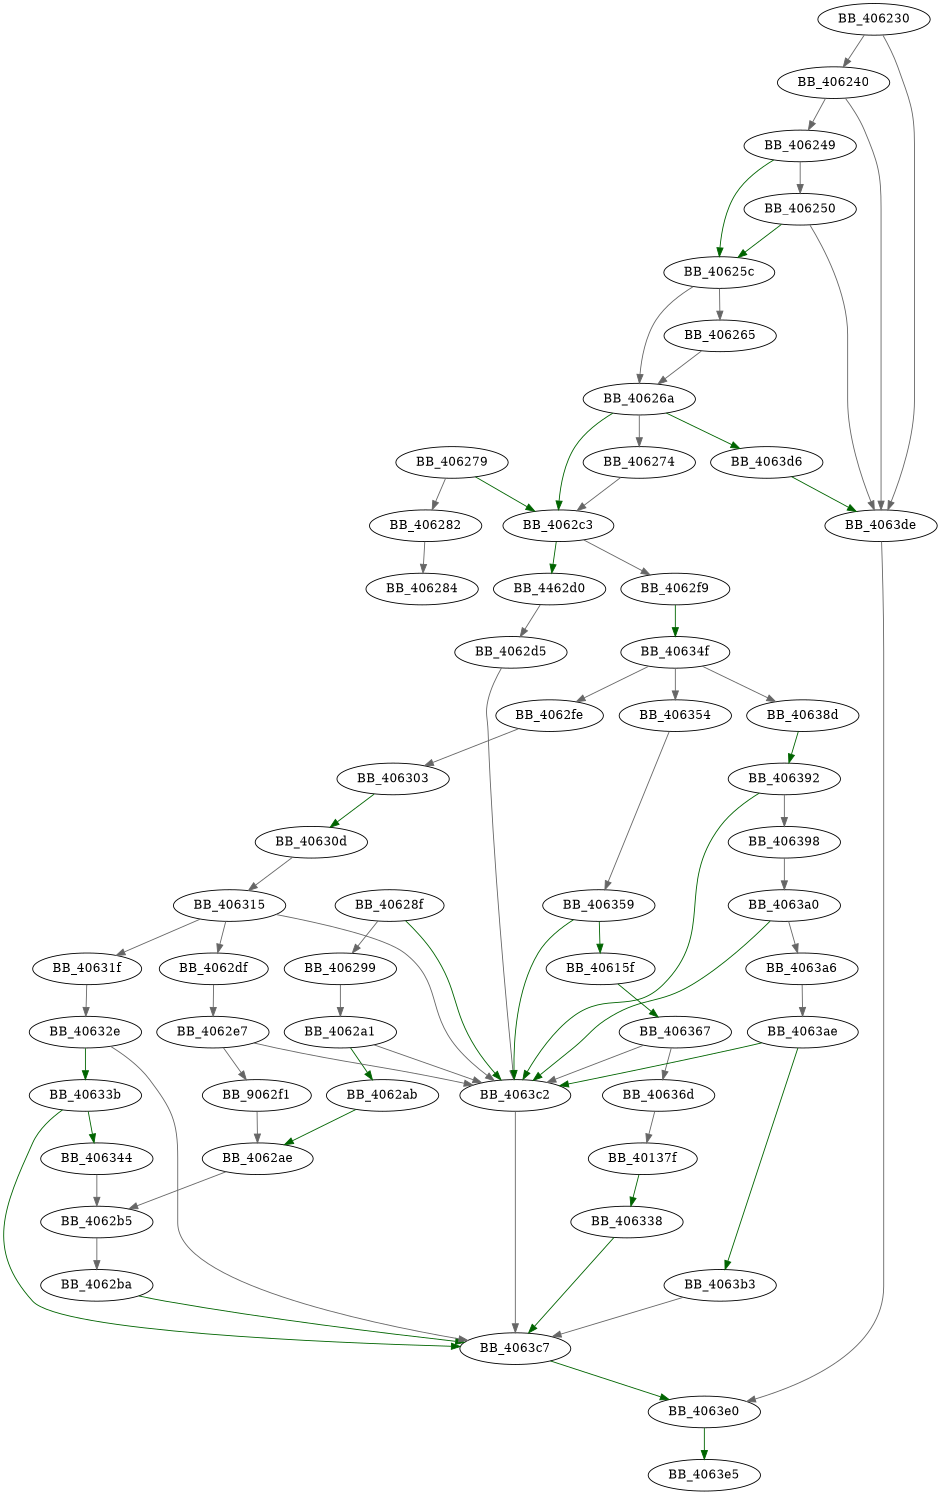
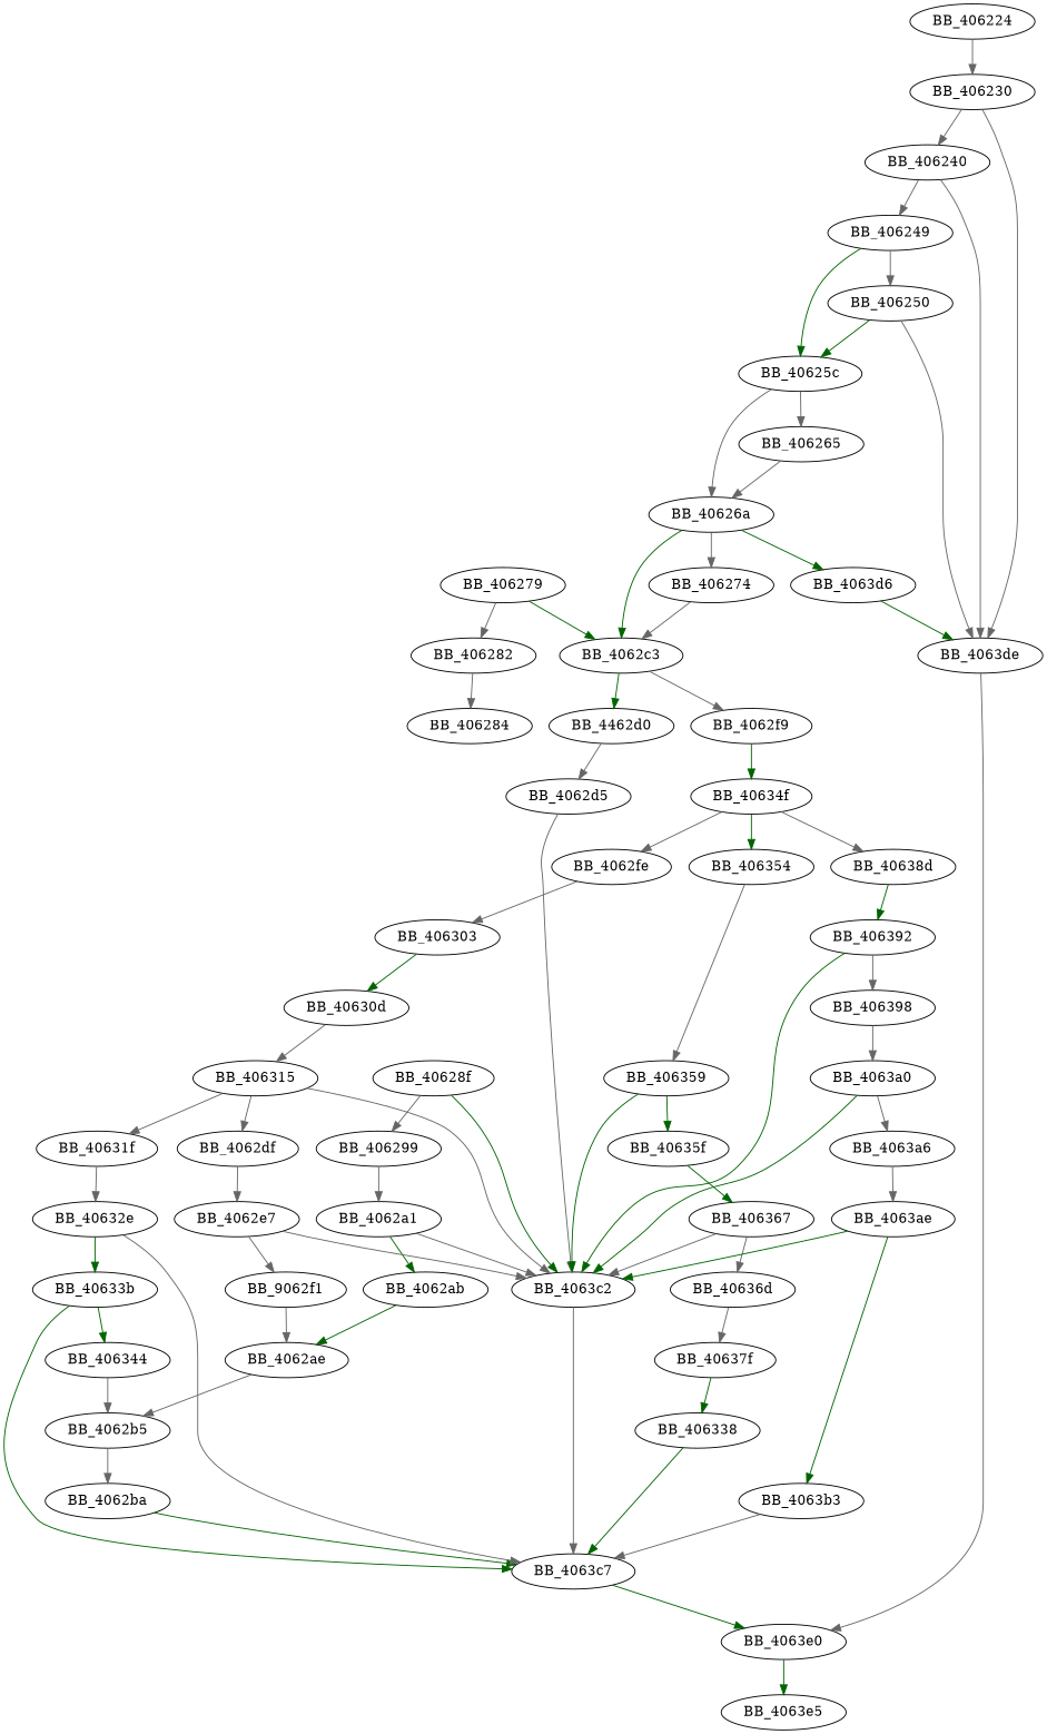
  digraph {
    edge [color=gray40]
+   BB_406224
    BB_406230
    BB_406240
    BB_4063de
    BB_406249
    BB_4063e0
    BB_406250
    BB_40625c
    BB_4063e5
    BB_406265
    BB_40626a
    BB_406274
    BB_4062c3
    BB_4063d6
    n15 [label=BB_4462d0]
    BB_4062f9
    BB_406279
    BB_406282
    BB_4062d5
    BB_40634f
    BB_406284
    BB_40628f
    BB_406299
    BB_4063c2
    BB_4062a1
    BB_4063c7
    BB_4062ab
    BB_4062ae
    BB_4062b5
    BB_4062ba
    BB_4062fe
    BB_406303
    BB_406354
    BB_40638d
    BB_4062df
    BB_4062e7
    n37 [label=BB_9062f1]
    BB_40630d
    BB_406359
    BB_406392
    BB_406315
    BB_40631f
    BB_40632e
    BB_40633b
    BB_406344
-   BB_40635f [label=BB_40615f]
+   BB_40635f
    BB_406398
    BB_406367
    BB_40636d
-   BB_40637f [label=BB_40137f]
+   BB_40637f
    n51 [label=BB_406338]
    BB_4063a0
    BB_4063a6
    BB_4063ae
    BB_4063b3
+   BB_406224 -> BB_406230
    BB_406230 -> BB_406240
    BB_406230 -> BB_4063de
    BB_406240 -> BB_4063de
    BB_406240 -> BB_406249
    BB_4063de -> BB_4063e0
    BB_406249 -> BB_406250
    BB_406249 -> BB_40625c [color=darkgreen]
    BB_4063e0 -> BB_4063e5 [color=darkgreen]
    BB_406250 -> BB_4063de
    BB_406250 -> BB_40625c [color=darkgreen]
    BB_40625c -> BB_406265
    BB_40625c -> BB_40626a
    BB_406265 -> BB_40626a
    BB_40626a -> BB_406274
    BB_40626a -> BB_4062c3 [color=darkgreen]
    BB_40626a -> BB_4063d6 [color=darkgreen]
    BB_406274 -> BB_4062c3
    BB_4062c3 -> n15 [color=darkgreen]
    BB_4062c3 -> BB_4062f9
    BB_4063d6 -> BB_4063de [color=darkgreen]
    n15 -> BB_4062d5
    BB_4062f9 -> BB_40634f [color=darkgreen]
    BB_406279 -> BB_4062c3 [color=darkgreen]
    BB_406279 -> BB_406282
    BB_406282 -> BB_406284
    BB_4062d5 -> BB_4063c2
    BB_40634f -> BB_4062fe
-   BB_40634f -> BB_406354
+   BB_40634f -> BB_406354 [color=darkgreen]
    BB_40634f -> BB_40638d
    BB_40628f -> BB_406299
    BB_40628f -> BB_4063c2 [color=darkgreen]
    BB_406299 -> BB_4062a1
    BB_4063c2 -> BB_4063c7
    BB_4062a1 -> BB_4063c2
    BB_4062a1 -> BB_4062ab [color=darkgreen]
    BB_4063c7 -> BB_4063e0 [color=darkgreen]
    BB_4062ab -> BB_4062ae [color=darkgreen]
    BB_4062ae -> BB_4062b5
    BB_4062b5 -> BB_4062ba
    BB_4062ba -> BB_4063c7 [color=darkgreen]
    BB_4062fe -> BB_406303
    BB_406303 -> BB_40630d [color=darkgreen]
    BB_406354 -> BB_406359
    BB_40638d -> BB_406392 [color=darkgreen]
    BB_4062df -> BB_4062e7
    BB_4062e7 -> BB_4063c2
    BB_4062e7 -> n37
    n37 -> BB_4062ae
    BB_40630d -> BB_406315
    BB_406359 -> BB_4063c2 [color=darkgreen]
    BB_406359 -> BB_40635f [color=darkgreen]
    BB_406392 -> BB_4063c2 [color=darkgreen]
    BB_406392 -> BB_406398
    BB_406315 -> BB_4063c2
    BB_406315 -> BB_4062df
    BB_406315 -> BB_40631f
    BB_40631f -> BB_40632e
    BB_40632e -> BB_4063c7
    BB_40632e -> BB_40633b [color=darkgreen]
    BB_40633b -> BB_4063c7 [color=darkgreen]
    BB_40633b -> BB_406344 [color=darkgreen]
    BB_406344 -> BB_4062b5
    BB_40635f -> BB_406367 [color=darkgreen]
    BB_406398 -> BB_4063a0
    BB_406367 -> BB_4063c2
    BB_406367 -> BB_40636d
    BB_40636d -> BB_40637f
    BB_40637f -> n51 [color=darkgreen]
    n51 -> BB_4063c7 [color=darkgreen]
    BB_4063a0 -> BB_4063c2 [color=darkgreen]
    BB_4063a0 -> BB_4063a6
    BB_4063a6 -> BB_4063ae
    BB_4063ae -> BB_4063c2 [color=darkgreen]
    BB_4063ae -> BB_4063b3 [color=darkgreen]
    BB_4063b3 -> BB_4063c7
  }
